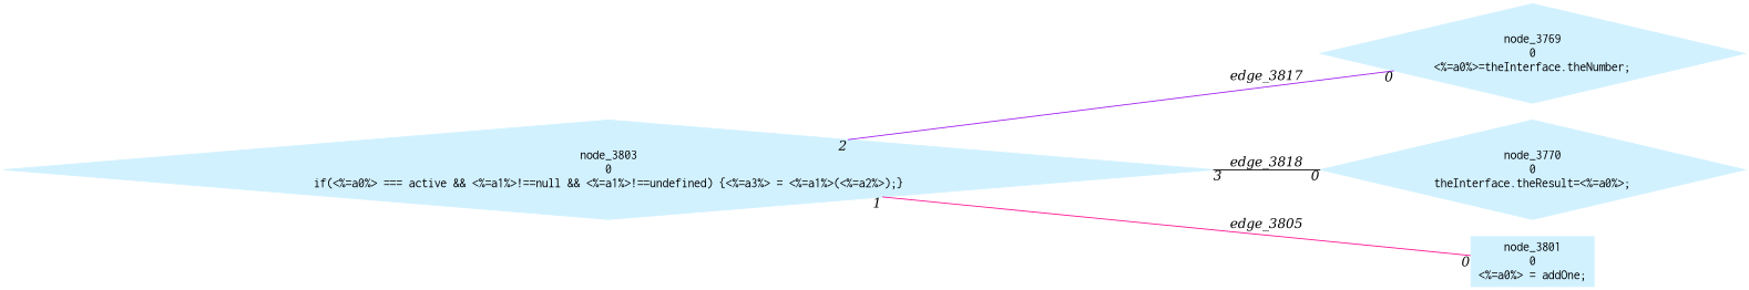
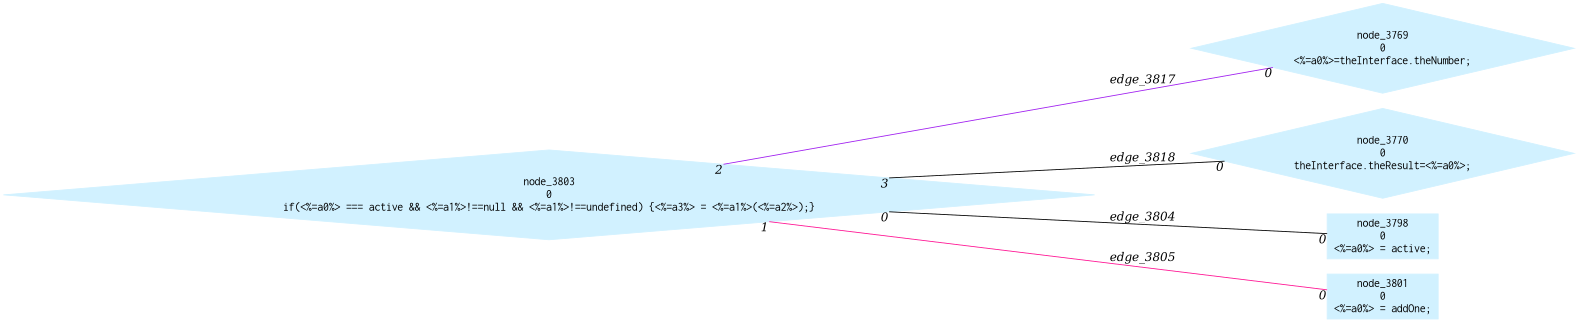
  digraph {
    rankdir=LR
    node [color="#d1f1ff" fontname=Courier shape=diamond style=filled]
    edge [arrowHead=none color=black dir=none fontname="Times-Italic" headlabel=0]
    n1 [label="node_3769\n0\n<%=a0%>=theInterface.theNumber;\n"]
    n2 [label="node_3770\n0\ntheInterface.theResult=<%=a0%>;\n"]
+   n3 [label="node_3798\n0\n<%=a0%> = active;\n" shape=box]
    n4 [label="node_3801\n0\n<%=a0%> = addOne;\n" shape=box]
    n5 [label="node_3803\n0\nif(<%=a0%> === active && <%=a1%>!==null && <%=a1%>!==undefined) {<%=a3%> = <%=a1%>(<%=a2%>);}\n"]
    n5 -> n1 [color=purple label=edge_3817 taillabel=2]
    n5 -> n2 [label=edge_3818 taillabel=3]
+   n5 -> n3 [label=edge_3804 taillabel=0]
    n5 -> n4 [color=deeppink label=edge_3805 taillabel=1]
  }
